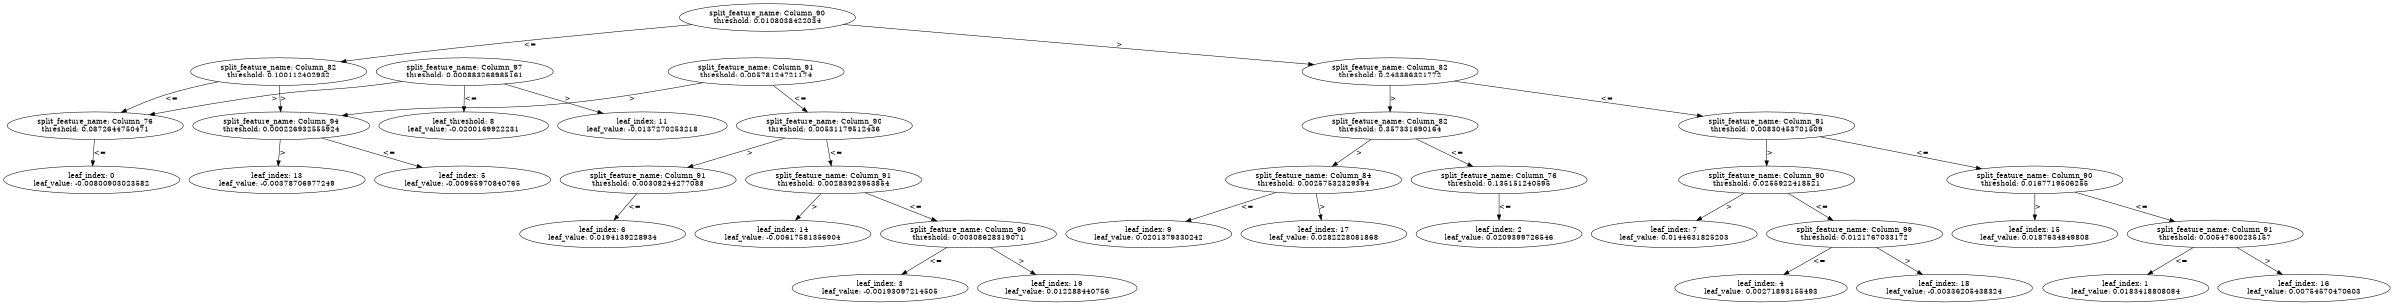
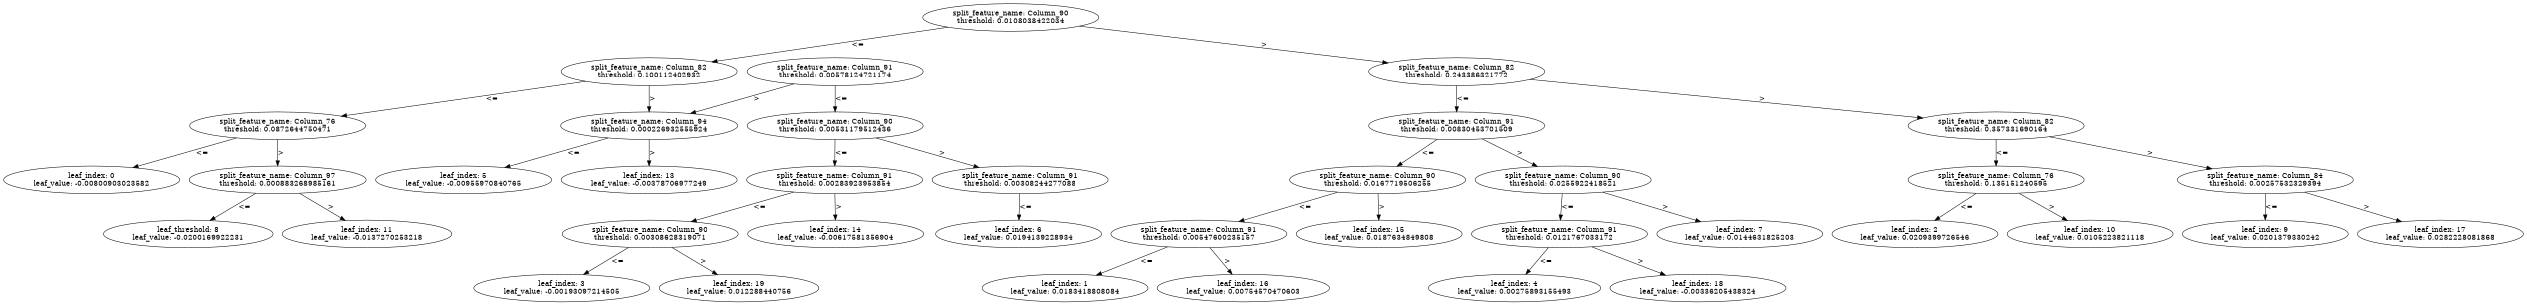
  digraph {
    n1 [label="split_feature_name: Column_90\nthreshold: 0.0108038422034"]
    n2 [label="split_feature_name: Column_82\nthreshold: 0.100112402932"]
    n3 [label="split_feature_name: Column_82\nthreshold: 0.243386321772"]
    n4 [label="split_feature_name: Column_76\nthreshold: 0.0872644750471"]
    n5 [label="split_feature_name: Column_94\nthreshold: 0.000226932555924"]
    n6 [label="split_feature_name: Column_91\nthreshold: 0.00830453701509"]
    n7 [label="split_feature_name: Column_82\nthreshold: 0.357331690164"]
    n8 [label="leaf_index: 0\nleaf_value: -0.00800903023582"]
    n9 [label="split_feature_name: Column_97\nthreshold: 0.000883268985161"]
    n10 [label="split_feature_name: Column_91\nthreshold: 0.00578124721174"]
    n11 [label="split_feature_name: Column_90\nthreshold: 0.00531179512436"]
    n12 [label="leaf_threshold: 8\nleaf_value: -0.0200169922231"]
    n13 [label="leaf_index: 11\nleaf_value: -0.0137270253218"]
    n14 [label="split_feature_name: Column_91\nthreshold: 0.00283923953854"]
    n15 [label="split_feature_name: Column_91\nthreshold: 0.00308244277088"]
    n16 [label="leaf_index: 5\nleaf_value: -0.00955970840765"]
    n17 [label="leaf_index: 13\nleaf_value: -0.00378706977249"]
    n18 [label="split_feature_name: Column_90\nthreshold: 0.00308628319071"]
    n19 [label="leaf_index: 14\nleaf_value: -0.00617581356904"]
    n20 [label="leaf_index: 6\nleaf_value: 0.0194139228934"]
    n21 [label="leaf_index: 3\nleaf_value: -0.00193097214505"]
    n22 [label="leaf_index: 19\nleaf_value: 0.012288440756"]
    n23 [label="split_feature_name: Column_90\nthreshold: 0.0167719506255"]
    n24 [label="split_feature_name: Column_90\nthreshold: 0.0255922418521"]
    n25 [label="split_feature_name: Column_76\nthreshold: 0.135151240595"]
    n26 [label="split_feature_name: Column_84\nthreshold: 0.00257532329394"]
    n27 [label="split_feature_name: Column_91\nthreshold: 0.00547600235157"]
    n28 [label="leaf_index: 15\nleaf_value: 0.0187634849808"]
-   n29 [label="split_feature_name: Column_99\nthreshold: 0.0121767033172"]
+   n29 [label="split_feature_name: Column_91\nthreshold: 0.0121767033172"]
    n30 [label="leaf_index: 7\nleaf_value: 0.0144631825203"]
    n31 [label="leaf_index: 1\nleaf_value: 0.0183418808084"]
    n32 [label="leaf_index: 16\nleaf_value: 0.00754570470603"]
-   n33 [label="leaf_index: 4\nleaf_value: 0.00271893155493"]
+   n33 [label="leaf_index: 4\nleaf_value: 0.00275893155493"]
    n34 [label="leaf_index: 18\nleaf_value: -0.00336205438324"]
    n35 [label="leaf_index: 2\nleaf_value: 0.0209399726546"]
+   n36 [label="leaf_index: 10\nleaf_value: 0.0105223821118"]
    n37 [label="leaf_index: 9\nleaf_value: 0.0201379330242"]
    n38 [label="leaf_index: 17\nleaf_value: 0.0282228081868"]
    n1 -> n2 [label="<="]
    n1 -> n3 [label=">"]
    n2 -> n4 [label="<="]
    n2 -> n5 [label=">"]
    n3 -> n6 [label="<="]
    n3 -> n7 [label=">"]
    n4 -> n8 [label="<="]
-   n9 -> n4 [label=">"]
+   n4 -> n9 [label=">"]
    n5 -> n16 [label="<="]
    n5 -> n17 [label=">"]
    n6 -> n23 [label="<="]
    n6 -> n24 [label=">"]
    n7 -> n25 [label="<="]
    n7 -> n26 [label=">"]
    n9 -> n12 [label="<="]
    n9 -> n13 [label=">"]
    n10 -> n5 [label=">"]
    n10 -> n11 [label="<="]
    n11 -> n14 [label="<="]
    n11 -> n15 [label=">"]
    n14 -> n18 [label="<="]
    n14 -> n19 [label=">"]
    n15 -> n20 [label="<="]
    n18 -> n21 [label="<="]
    n18 -> n22 [label=">"]
    n23 -> n27 [label="<="]
    n23 -> n28 [label=">"]
    n24 -> n29 [label="<="]
    n24 -> n30 [label=">"]
    n25 -> n35 [label="<="]
+   n25 -> n36 [label=">"]
    n26 -> n37 [label="<="]
    n26 -> n38 [label=">"]
    n27 -> n31 [label="<="]
    n27 -> n32 [label=">"]
    n29 -> n33 [label="<="]
    n29 -> n34 [label=">"]
  }
